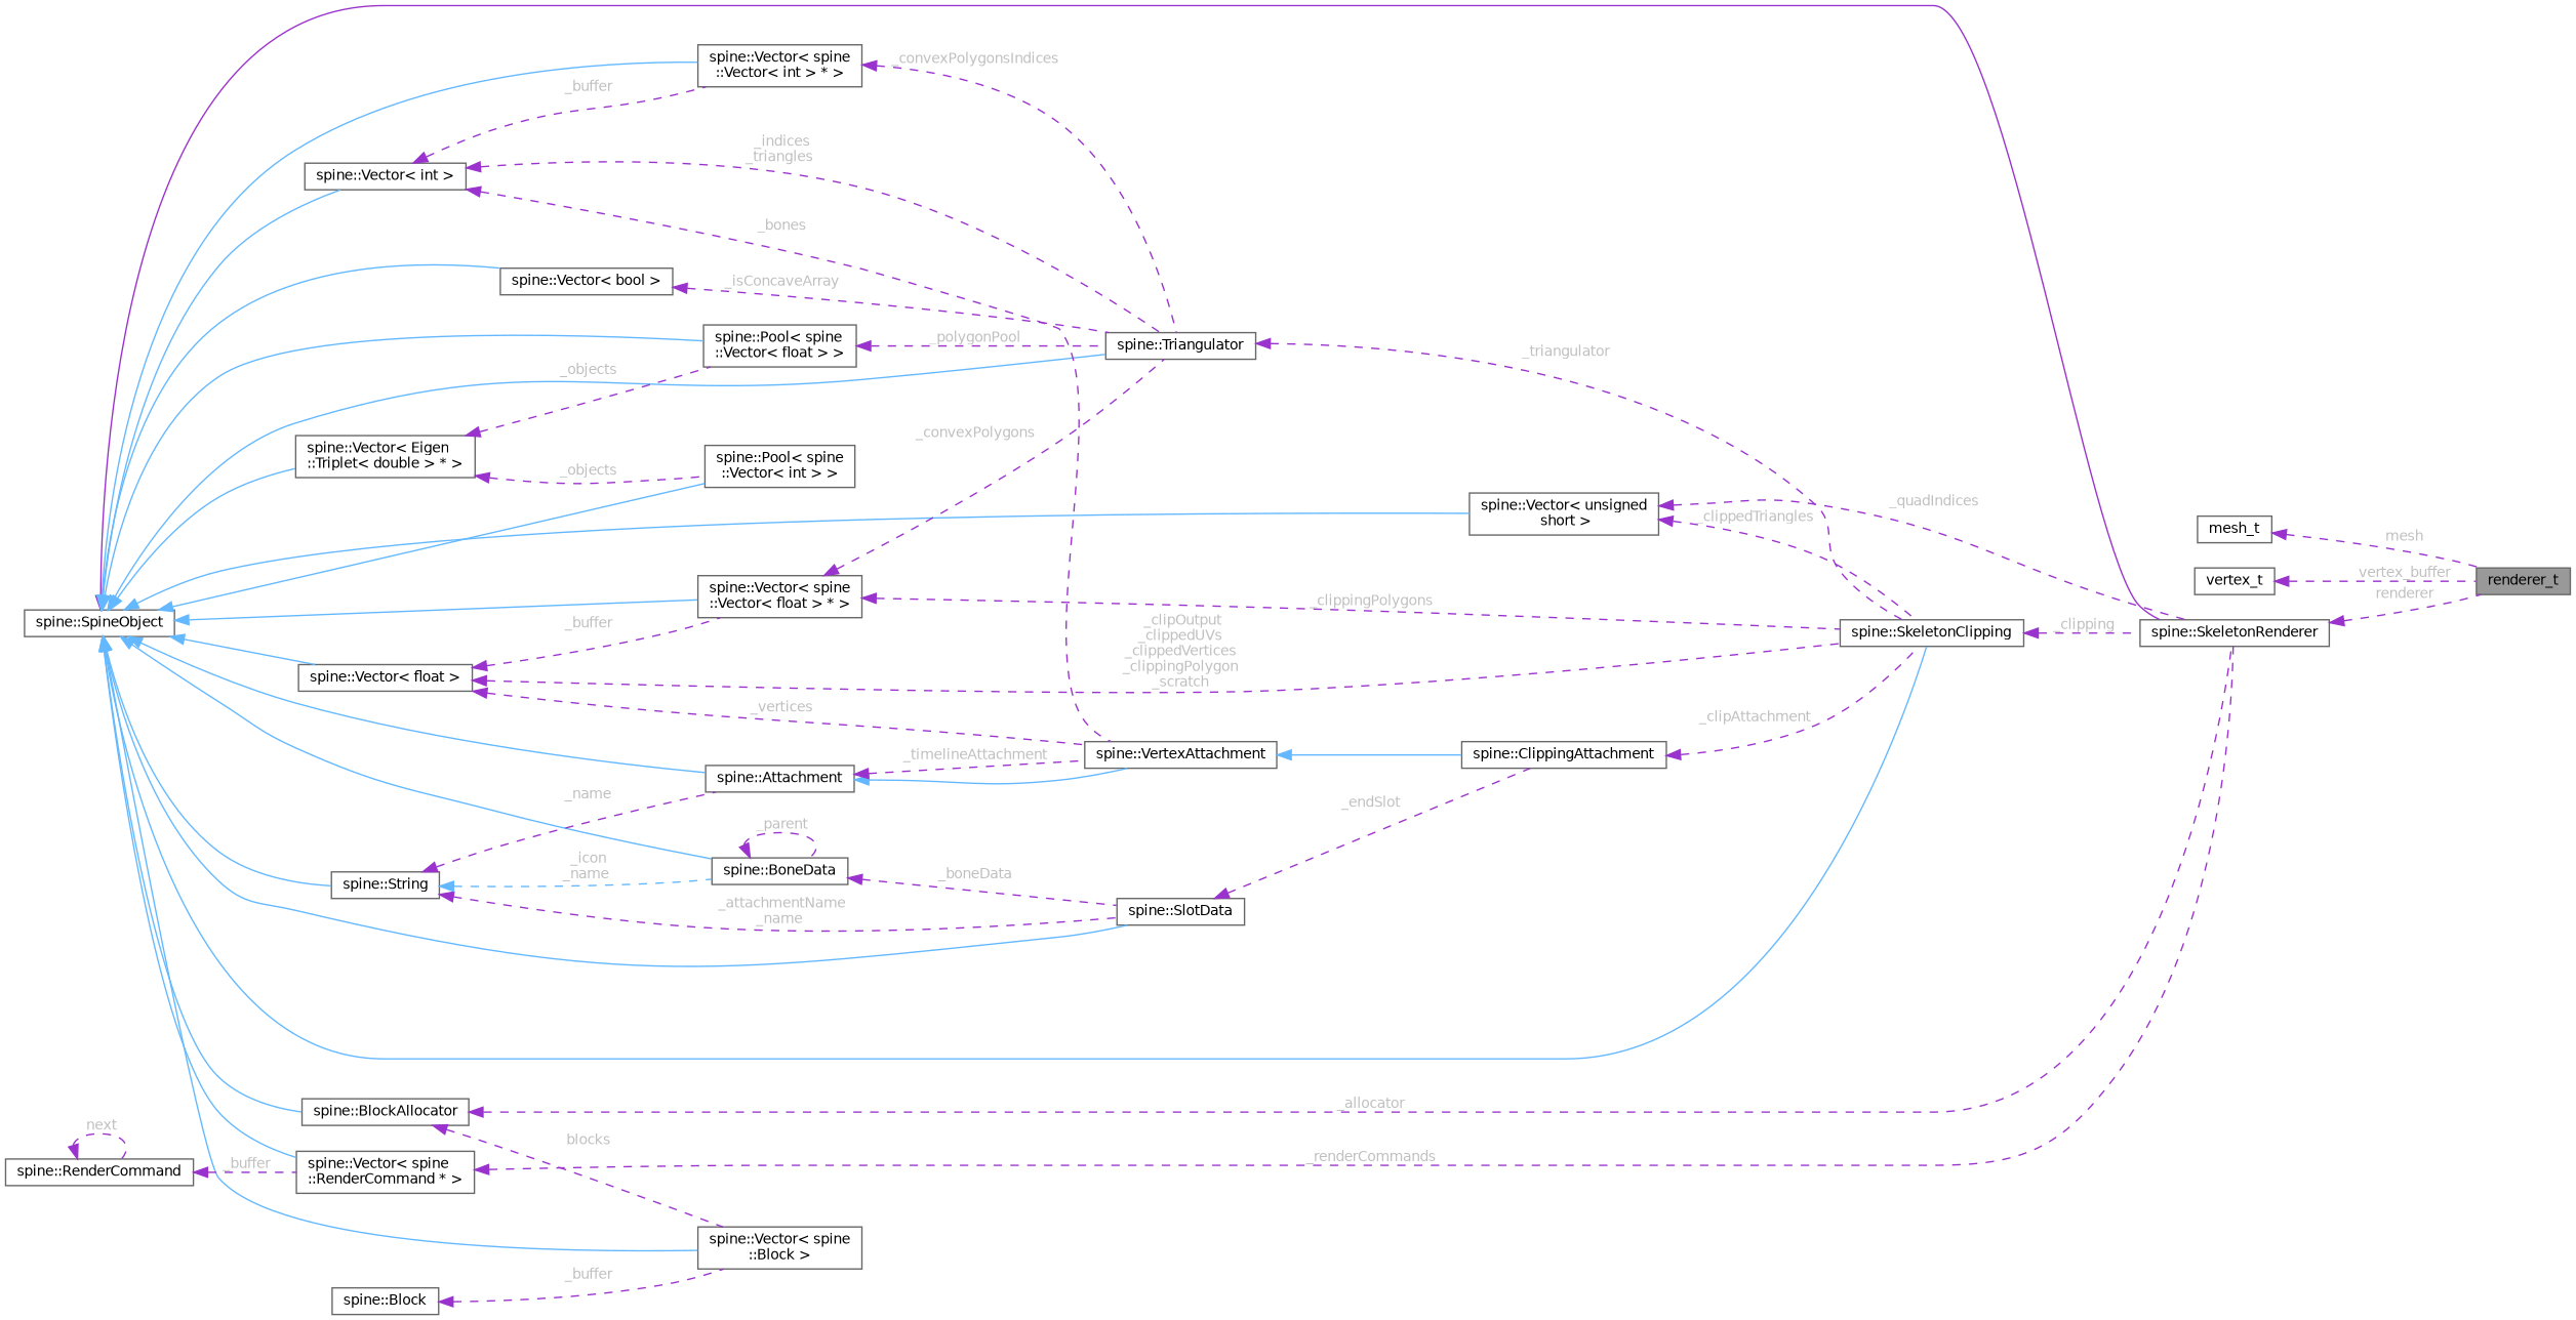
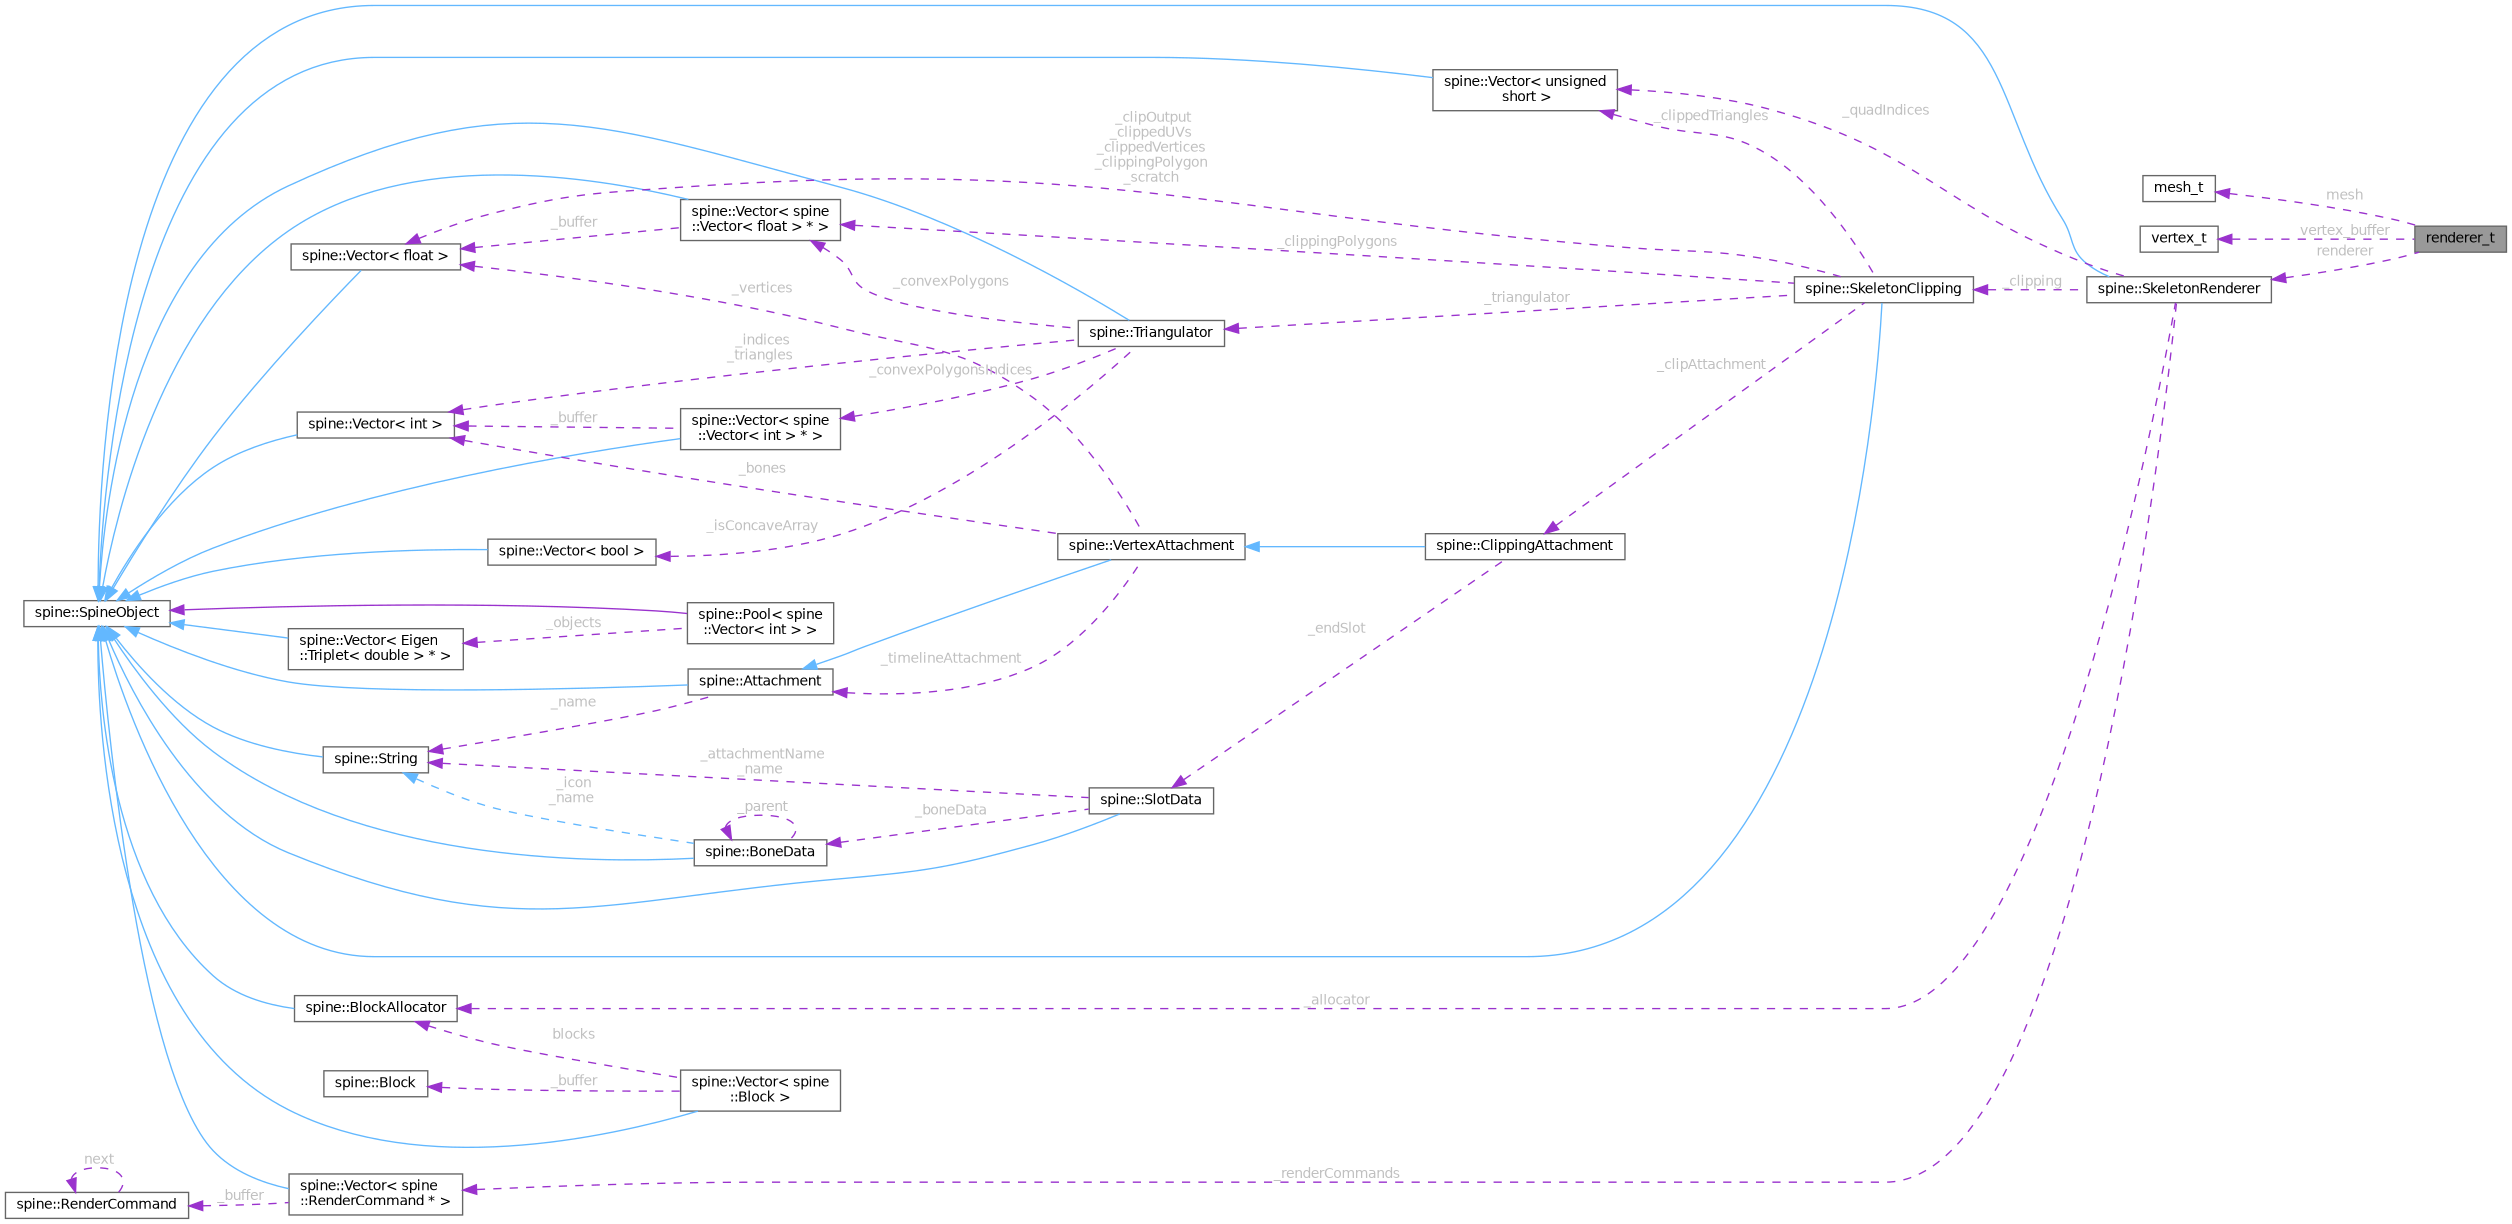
  digraph {
    rankdir=LR
    node [color=gray40 fillcolor=white fontname=Helvetica fontsize=10 shape=box style=filled]
    edge [color=darkorchid3 dir=back fontcolor=grey fontname=Helvetica fontsize=10 labelfontname=Helvetica labelfontsize=10 style=dashed]
    n1 [fillcolor=grey60 fontcolor=black height=0.2 label=renderer_t width=0.4]
    n2 [height=0.2 label=mesh_t width=0.4]
    n3 [height=0.2 label=vertex_t width=0.4]
    n4 [height=0.2 label="spine::SkeletonRenderer" width=0.4]
    n5 [height=0.2 label="spine::SpineObject" width=0.4]
    n6 [height=0.2 label="spine::BlockAllocator" width=0.4]
    n7 [height=0.2 label="spine::Vector\< spine\l::Block \>" width=0.4]
    n8 [height=0.2 label="spine::Vector\< float \>" width=0.4]
    n9 [height=0.2 label="spine::Vector\< unsigned\l short \>" width=0.4]
    n10 [height=0.2 label="spine::SkeletonClipping" width=0.4]
    n11 [height=0.2 label="spine::Triangulator" width=0.4]
    n12 [height=0.2 label="spine::Vector\< spine\l::Vector\< float \> * \>" width=0.4]
    n13 [height=0.2 label="spine::Vector\< spine\l::Vector\< int \> * \>" width=0.4]
    n14 [height=0.2 label="spine::Vector\< int \>" width=0.4]
    n15 [height=0.2 label="spine::Vector\< bool \>" width=0.4]
-   n16 [height=0.2 label="spine::Pool\< spine\l::Vector\< float \> \>" width=0.4]
    n17 [height=0.2 label="spine::Vector\< Eigen\l::Triplet\< double \> * \>" width=0.4]
    n18 [height=0.2 label="spine::Pool\< spine\l::Vector\< int \> \>" width=0.4]
    n19 [height=0.2 label="spine::Attachment" width=0.4]
    n20 [height=0.2 label="spine::String" width=0.4]
    n21 [height=0.2 label="spine::SlotData" width=0.4]
    n22 [height=0.2 label="spine::BoneData" width=0.4]
    n23 [height=0.2 label="spine::Vector\< spine\l::RenderCommand * \>" width=0.4]
    n24 [height=0.2 label="spine::VertexAttachment" width=0.4]
    n25 [height=0.2 label="spine::ClippingAttachment" width=0.4]
    n26 [height=0.2 label="spine::Block" width=0.4]
    n27 [height=0.2 label="spine::RenderCommand" width=0.4]
    n2 -> n1 [label=" mesh"]
    n3 -> n1 [label=" vertex_buffer"]
    n4 -> n1 [label=" renderer"]
-   n5 -> n4 [style=solid fontcolor=""]
+   n5 -> n4 [color=steelblue1 style=solid fontcolor=""]
    n5 -> n6 [color=steelblue1 style=solid fontcolor=""]
    n5 -> n7 [color=steelblue1 style=solid fontcolor=""]
    n5 -> n8 [color=steelblue1 style=solid fontcolor=""]
    n5 -> n9 [color=steelblue1 style=solid fontcolor=""]
    n5 -> n10 [color=steelblue1 style=solid fontcolor=""]
    n5 -> n11 [color=steelblue1 style=solid fontcolor=""]
    n5 -> n12 [color=steelblue1 style=solid fontcolor=""]
    n5 -> n13 [color=steelblue1 style=solid fontcolor=""]
    n5 -> n14 [color=steelblue1 style=solid fontcolor=""]
    n5 -> n15 [color=steelblue1 style=solid fontcolor=""]
-   n5 -> n16 [color=steelblue1 style=solid fontcolor=""]
    n5 -> n17 [color=steelblue1 style=solid fontcolor=""]
-   n5 -> n18 [color=steelblue1 style=solid fontcolor=""]
+   n5 -> n18 [style=solid fontcolor=""]
    n5 -> n19 [color=steelblue1 style=solid fontcolor=""]
    n5 -> n20 [color=steelblue1 style=solid fontcolor=""]
    n5 -> n21 [color=steelblue1 style=solid fontcolor=""]
    n5 -> n22 [color=steelblue1 style=solid fontcolor=""]
    n5 -> n23 [color=steelblue1 style=solid fontcolor=""]
    n6 -> n4 [label=" _allocator"]
    n6 -> n7 [label=" blocks"]
    n8 -> n10 [label=" _clipOutput\n_clippedUVs\n_clippedVertices\n_clippingPolygon\n_scratch"]
    n8 -> n12 [label=" _buffer"]
    n8 -> n24 [label=" _vertices"]
    n9 -> n4 [label=" _quadIndices"]
    n9 -> n10 [label=" _clippedTriangles"]
    n10 -> n4 [label=" _clipping"]
    n11 -> n10 [label=" _triangulator"]
    n12 -> n10 [label=" _clippingPolygons"]
    n12 -> n11 [label=" _convexPolygons"]
    n13 -> n11 [label=" _convexPolygonsIndices"]
    n14 -> n11 [label=" _indices\n_triangles"]
    n14 -> n13 [label=" _buffer"]
    n14 -> n24 [label=" _bones"]
    n15 -> n11 [label=" _isConcaveArray"]
-   n16 -> n11 [label=" _polygonPool"]
-   n17 -> n16 [label=" _objects"]
    n17 -> n18 [label=" _objects"]
    n19 -> n24 [color=steelblue1 style=solid fontcolor=""]
    n19 -> n24 [label=" _timelineAttachment"]
    n20 -> n19 [label=" _name"]
    n20 -> n21 [label=" _attachmentName\n_name"]
    n20 -> n22 [color=steelblue1 label=" _icon\n_name"]
    n21 -> n25 [label=" _endSlot"]
    n22 -> n21 [label=" _boneData"]
    n22 -> n22 [label=" _parent"]
    n23 -> n4 [label=" _renderCommands"]
    n24 -> n25 [color=steelblue1 style=solid fontcolor=""]
    n25 -> n10 [label=" _clipAttachment"]
    n26 -> n7 [label=" _buffer"]
    n27 -> n23 [label=" _buffer"]
    n27 -> n27 [label=" next"]
  }
